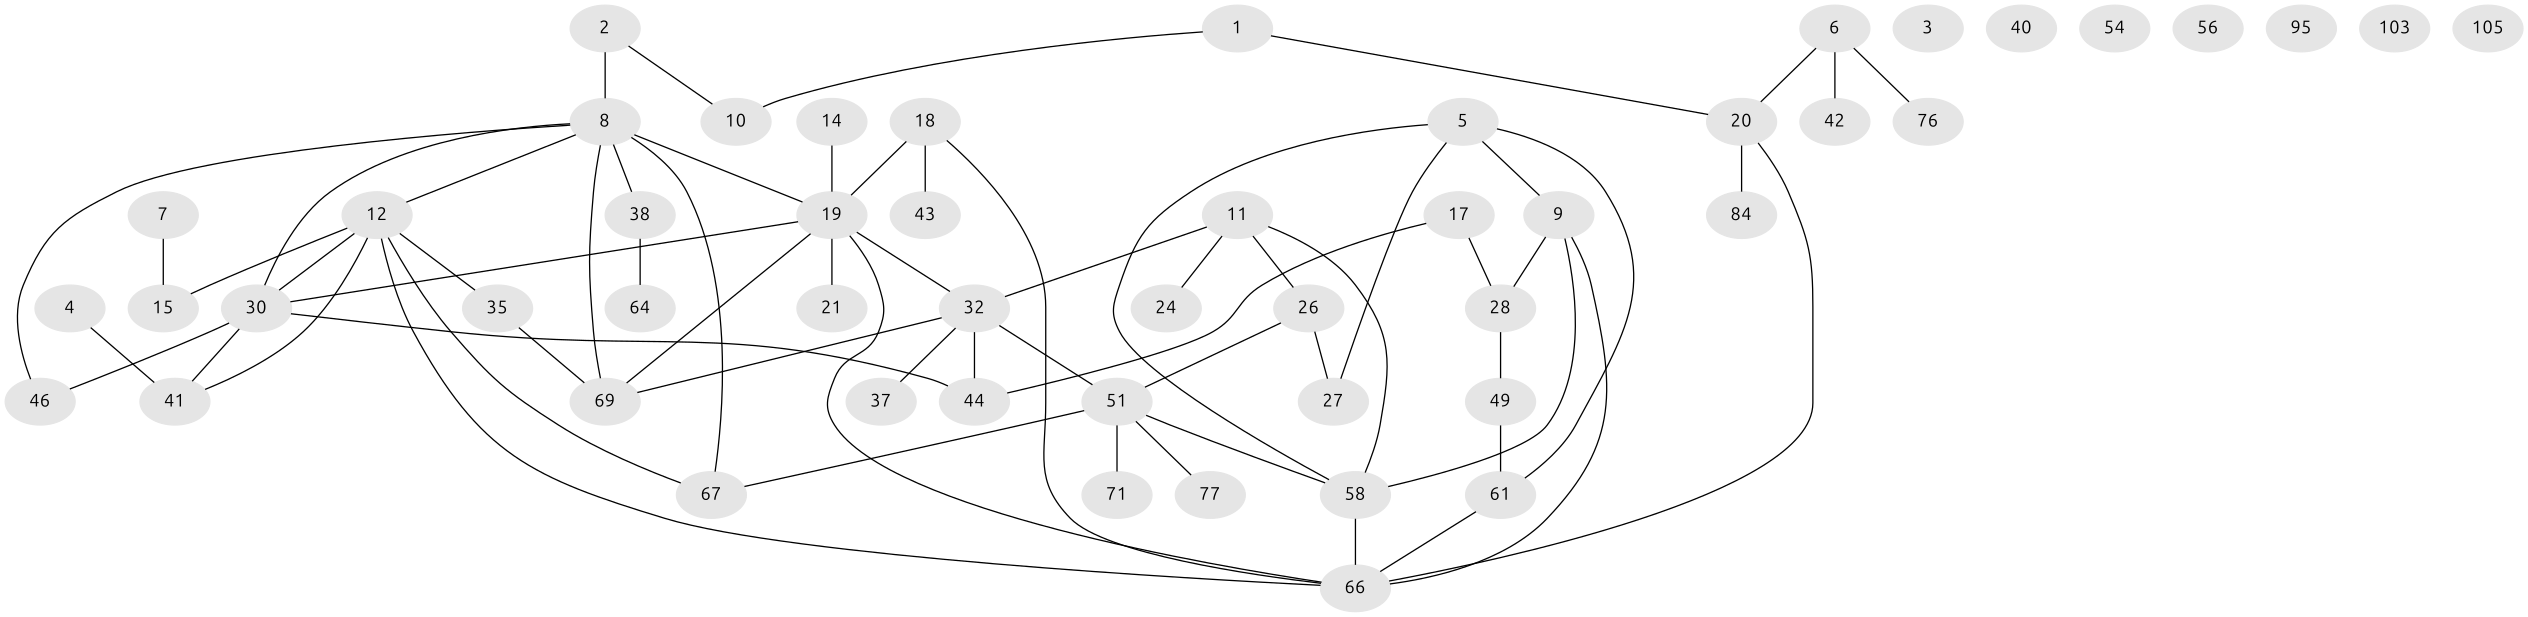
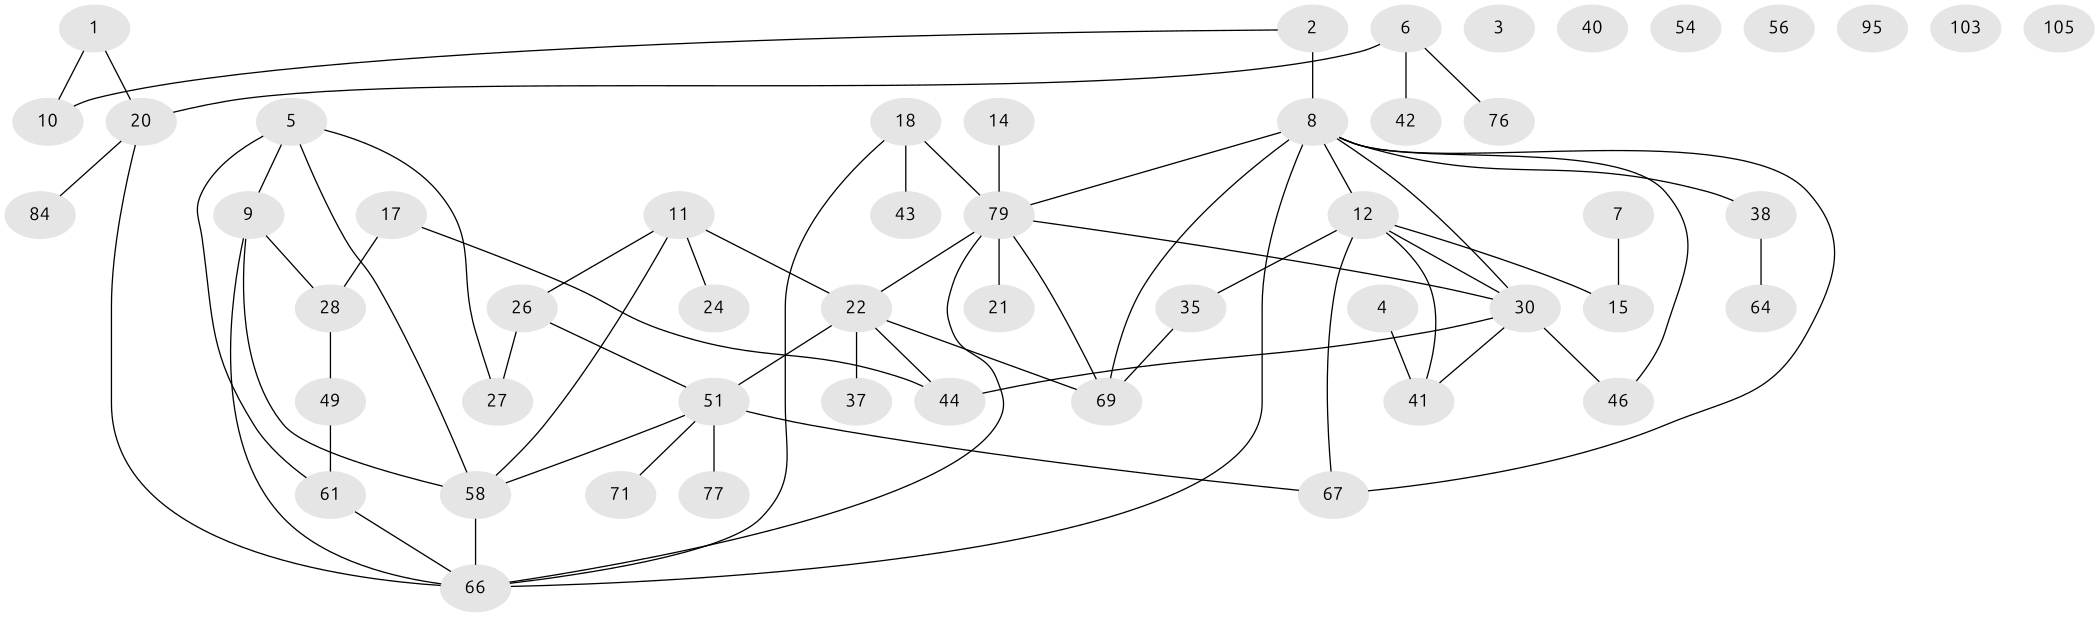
  graph {
    fontname=Ubuntu
    node [color=gray90 fontname=Ubuntu style=filled]
    edge [fontname=Ubuntu]
    1 [super="+53"]
    10 [super="+23"]
    20
    66 [super="+68"]
    84
    2 [super="+74"]
    8 [super="+88+93+63+82+47"]
    46
    12 [super="+72+36"]
-   19 [super="+92+45+52"]
+   19 [super="+92+45+52" label=79]
    30 [super="+91+81"]
    38
    67 [super="+104"]
    69 [super="+90"]
    3
    4 [super="+55+83"]
    41 [super="+102"]
    5 [super="+25+97+100+34+57"]
    9 [super="+50+65"]
    27
    58 [super="+86"]
    61 [super="+106"]
    28 [super="+94+98"]
    6 [super="+31"]
    42
    76
    7
    15
    35
-   22 [super="+70" label=32]
+   22 [super="+70"]
    21
    44
    64 [super="+75"]
    51 [super="+79"]
    71
    77 [super="+107"]
    49
    11 [super="+62"]
    24
    26 [super="+101"]
    37
    14
    17 [super="+33+32"]
    18 [super="+48+59"]
    43
    40
    54
    56
    95
    103
    105
    1 -- 10
    1 -- 20
    20 -- 66
    20 -- 84
    2 -- 10
    2 -- 8 [weight=2]
-   12 -- 66
+   8 -- 66
    8 -- 46
    8 -- 12
    8 -- 19
    8 -- 30
    8 -- 38
    8 -- 67
    8 -- 69
    12 -- 30
    12 -- 67
    12 -- 41
    12 -- 15
    12 -- 35
    19 -- 66
    19 -- 30
    19 -- 69
    19 -- 22
    19 -- 21
    30 -- 46
    30 -- 41
    30 -- 44
    38 -- 64
    4 -- 41 [weight=2]
    5 -- 9
    5 -- 27
    5 -- 58
    5 -- 61
    9 -- 66
    9 -- 58
    9 -- 28
    58 -- 66
    61 -- 66
    28 -- 49
    6 -- 20
    6 -- 42
    6 -- 76
    7 -- 15
    35 -- 69
    22 -- 69
    22 -- 44
    22 -- 51
    22 -- 37
    51 -- 67
    51 -- 58
    51 -- 71
    51 -- 77
    49 -- 61
    11 -- 58
    11 -- 22
    11 -- 24
    11 -- 26
    26 -- 27
    26 -- 51
    14 -- 19
    17 -- 28
    17 -- 44
    18 -- 66
    18 -- 19 [weight=2]
    18 -- 43
  }
